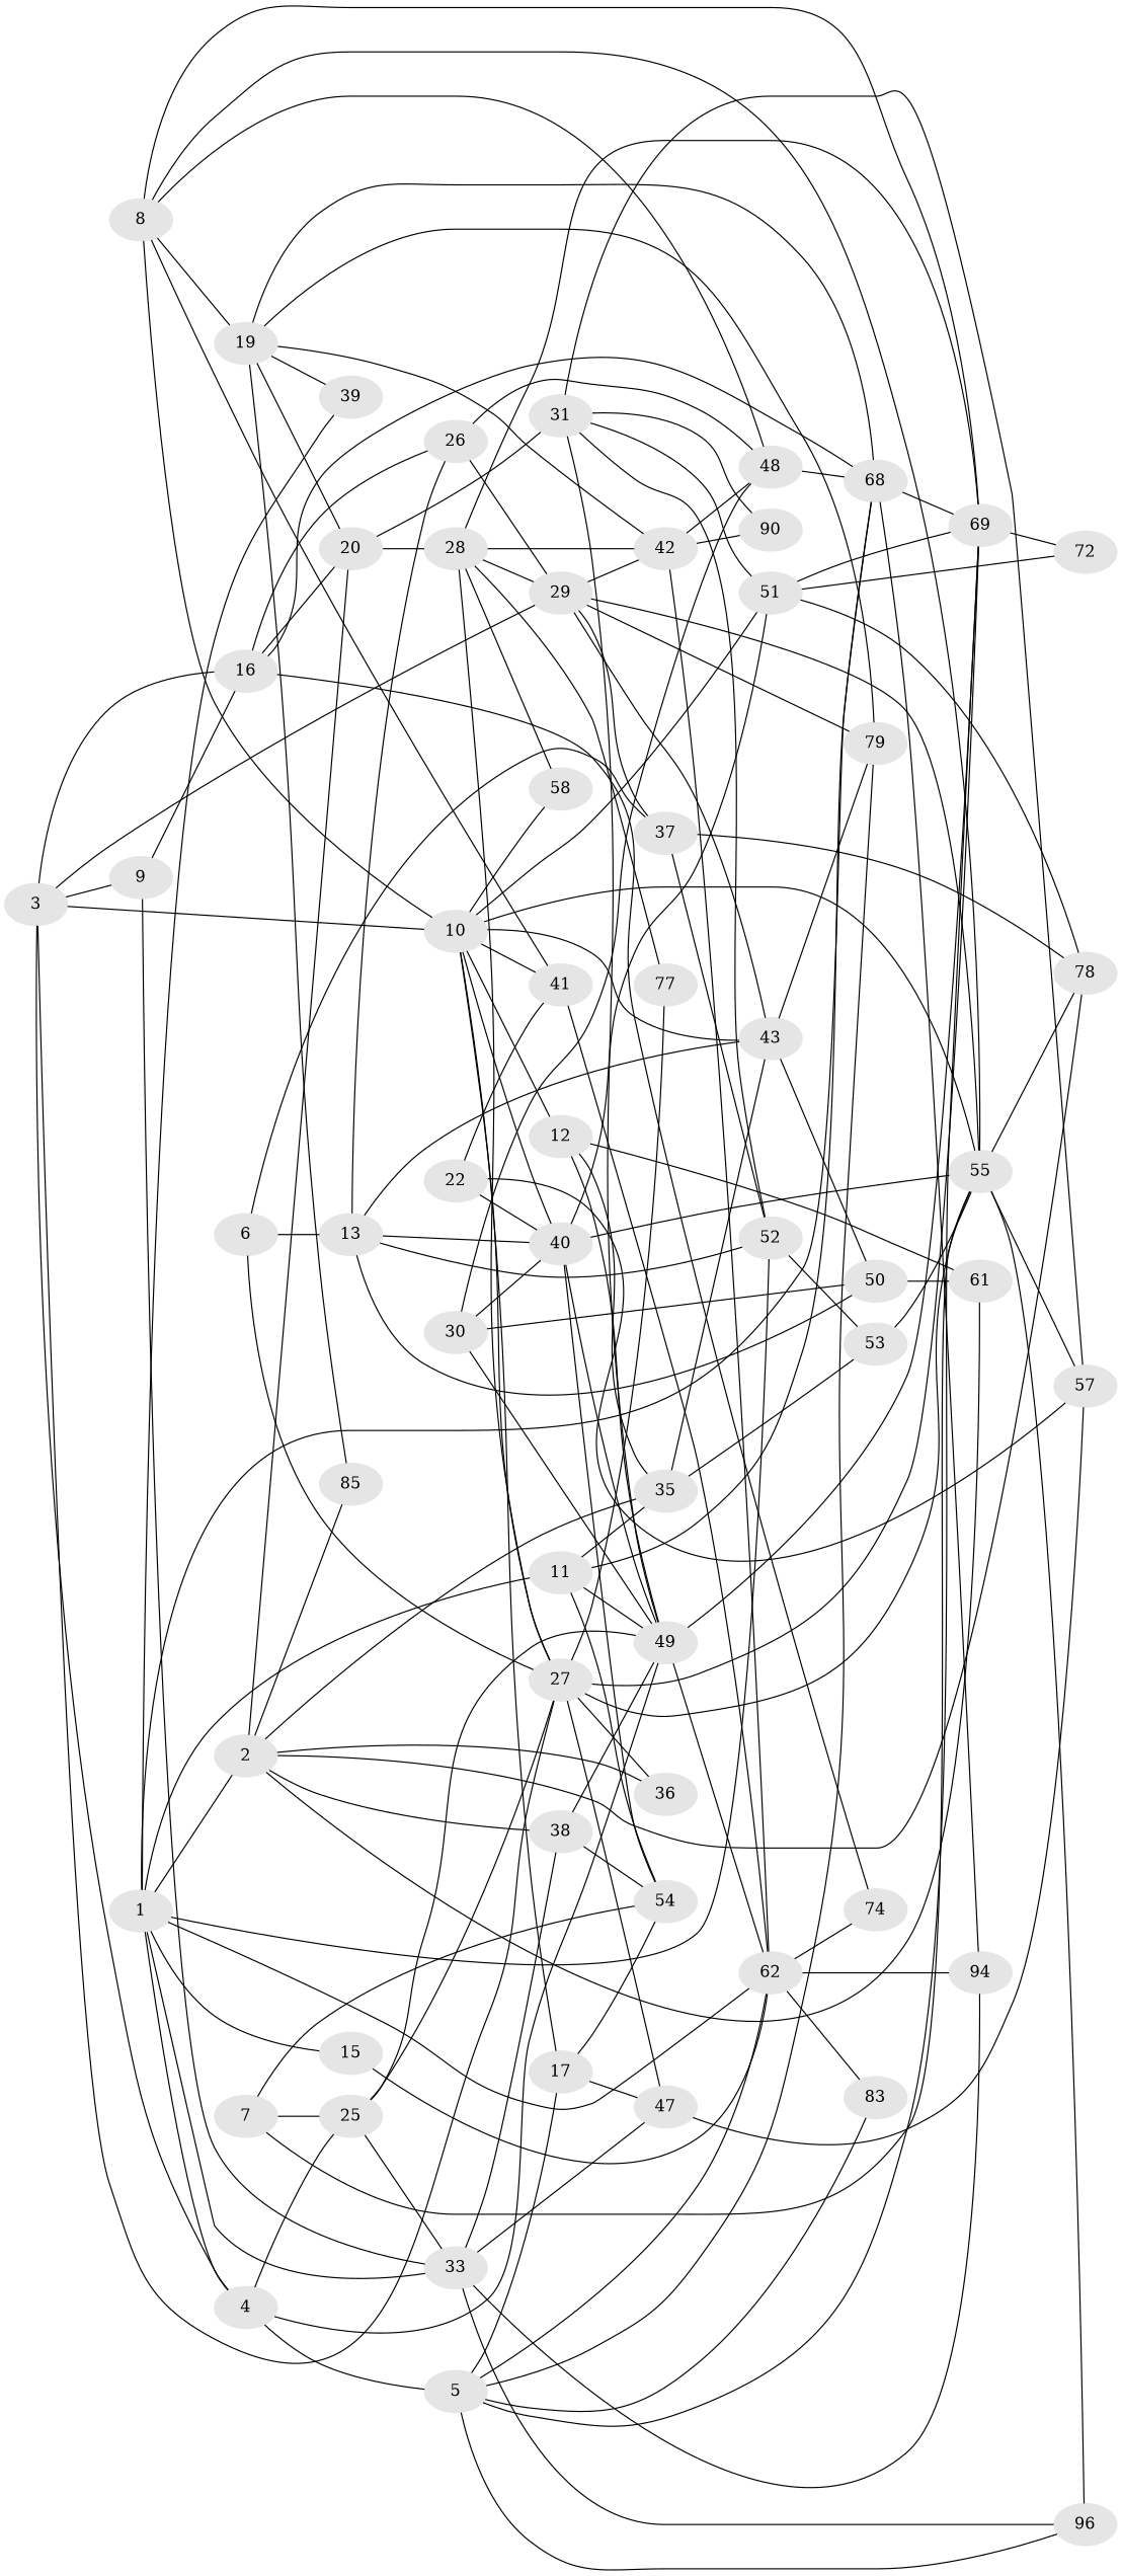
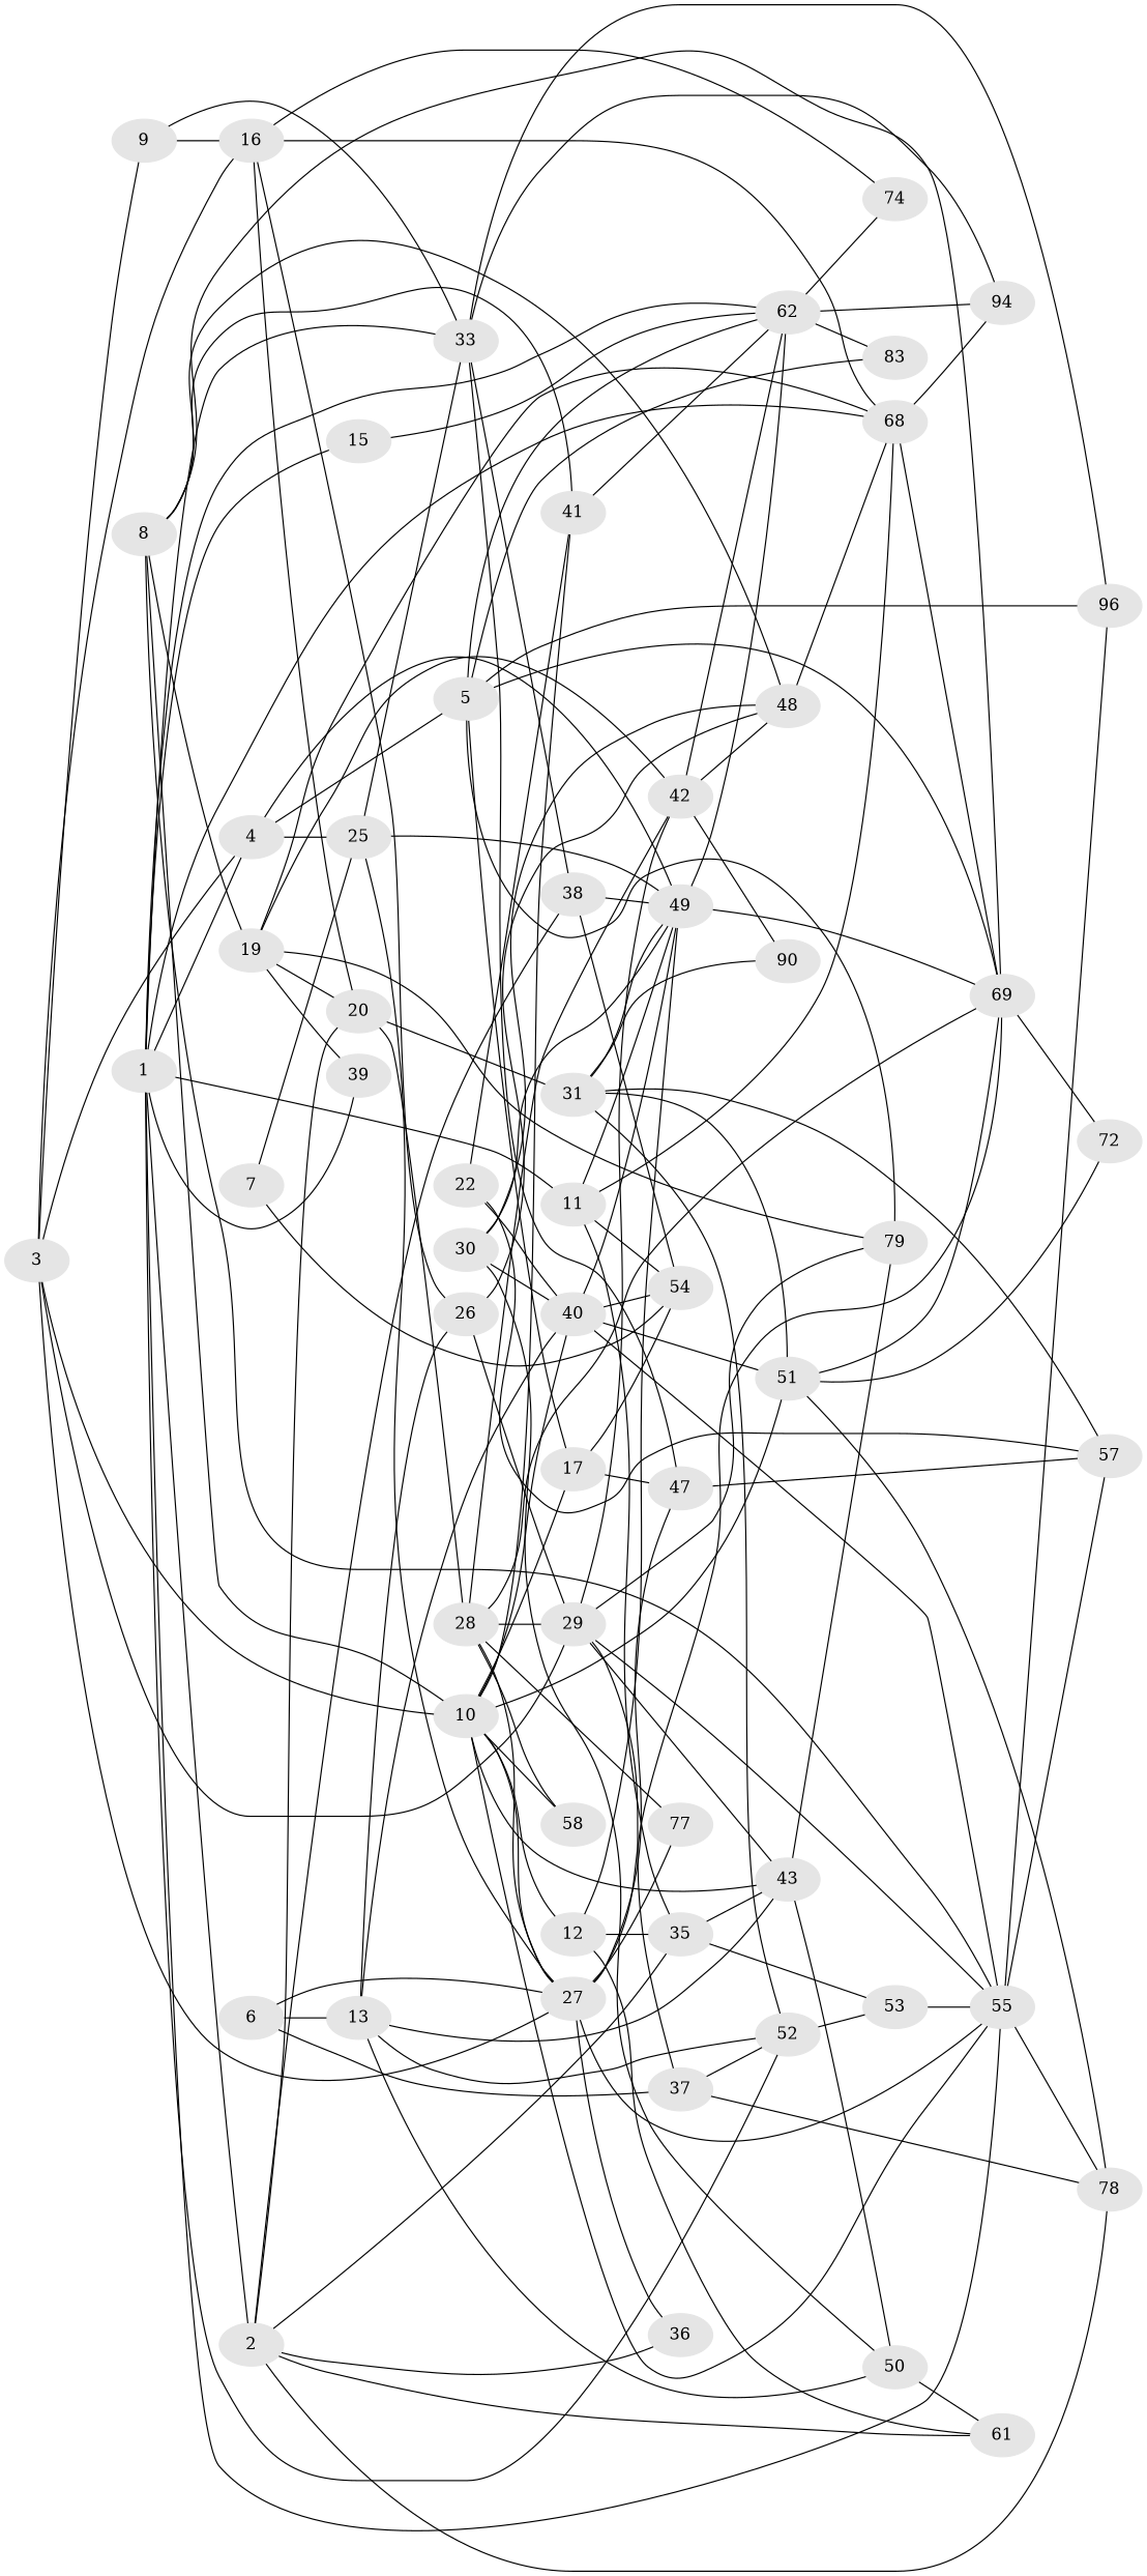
  graph {
    rankdir=LR
    node [color=gray90 style=filled]
    1 [super="+64"]
    2 [super="+45"]
    4
    n4 [label=11 super="+32"]
    15
    33 [super="+65"]
    39
    52 [super="+89"]
    55 [super="+87"]
    62 [super="+86"]
    68 [super="+84"]
    20
    35
    36
    38 [super="+75"]
    61
    78 [super="+81"]
-   85
    5 [super="+67"]
    25
    49 [super="+70"]
    54 [super="+82"]
    96
    47 [super="+56"]
    94
    53
    57
    83
    74
    69 [super="+73"]
    28 [super="+92"]
    31 [super="+95"]
    43 [super="+88"]
    3 [super="+34"]
    9
    10 [super="+11"]
    16 [super="+66"]
    27 [super="+93"]
    29 [super="+44"]
    17 [super="+91"]
    41
    12 [super="+18"]
    40 [super="+46"]
    51 [super="+60"]
    58
    26
    77
    79
    37
    42 [super="+80"]
    72
    13 [super="+59"]
    50
    6
    7
    8 [super="+24"]
    19 [super="+63"]
    48 [super="+71"]
    90
    22 [super="+23"]
    30 [super="+76"]
    1 -- 2
    1 -- 4
    1 -- n4
    1 -- 15
    1 -- 33
    1 -- 39
    1 -- 52
-   7 -- 55
+   1 -- 55
    1 -- 62
    1 -- 68
    2 -- 20
    2 -- 35
    2 -- 36
    2 -- 38
    2 -- 61
    2 -- 78
-   2 -- 85
    4 -- 5
    4 -- 25
    4 -- 49
    n4 -- 68
    n4 -- 35
    n4 -- 49
    n4 -- 54
    15 -- 62
    33 -- 38
    33 -- 96
    33 -- 47
    33 -- 94
    52 -- 53
    55 -- 78
    55 -- 96
    55 -- 57
    62 -- 94
    62 -- 83
    62 -- 74
    68 -- 94
    68 -- 69
    20 -- 28
    20 -- 31
    35 -- 53
    35 -- 43
    38 -- 49
    38 -- 54
    5 -- 62
    5 -- 96
    5 -- 83
    5 -- 69
    5 -- 17
    5 -- 79
    25 -- 33
    25 -- 49
    25 -- 27
    49 -- 62
    49 -- 69
    47 -- 57
    53 -- 55
    69 -- 72
    28 -- 69
    28 -- 27
    28 -- 29
    28 -- 58
    28 -- 77
    28 -- 42
    31 -- 52
    31 -- 49
    31 -- 57
    31 -- 51
    31 -- 90
    43 -- 79
    43 -- 50
    3 -- 4
    3 -- 9
    3 -- 10
    3 -- 16
    3 -- 27
    3 -- 29
    9 -- 33
    9 -- 16
    10 -- 55 [weight=2]
    10 -- 43
    10 -- 27
    10 -- 17
    10 -- 41
    10 -- 12
    10 -- 40
    10 -- 51
    10 -- 58
    16 -- 68
    16 -- 20
    16 -- 74
    16 -- 26
    27 -- 55
    27 -- 36
    27 -- 47
    27 -- 69
    27 -- 77
    29 -- 55
    29 -- 43 [weight=2]
    29 -- 79
    29 -- 37
    29 -- 42
    17 -- 54
    17 -- 47
    41 -- 62
    12 -- 35
    12 -- 61
    12 -- 49
    40 -- 55
    40 -- 49
    40 -- 54
    40 -- 51
    51 -- 78
    51 -- 69
    51 -- 72
    26 -- 29
    26 -- 48
    37 -- 52
    37 -- 78
    42 -- 62
    42 -- 48
    42 -- 90
    13 -- 52
    13 -- 43
    13 -- 40
    13 -- 26
    13 -- 50
    50 -- 61
    6 -- 27
    6 -- 37
    6 -- 13
    7 -- 25
    7 -- 54
    8 -- 55
    8 -- 69
    8 -- 10
    8 -- 41
    8 -- 19
    8 -- 48
    19 -- 39
    19 -- 68
    19 -- 20
-   19 -- 85
    19 -- 79
    19 -- 42
    48 -- 68
    22 -- 57
    22 -- 41
    22 -- 40
    30 -- 49
    30 -- 40
    30 -- 50
    30 -- 48
  }
